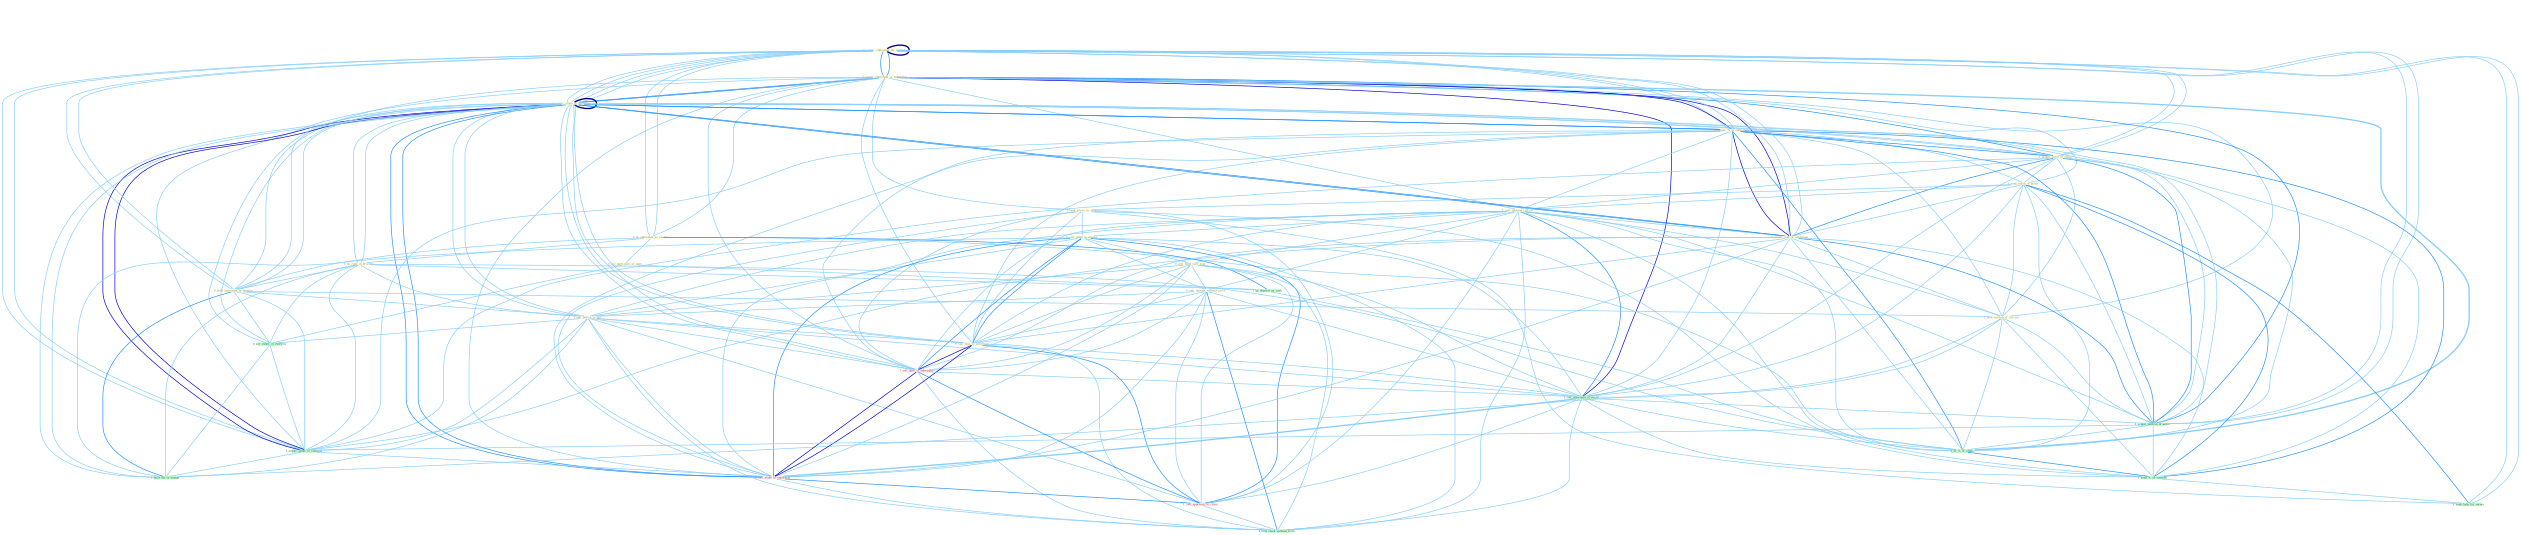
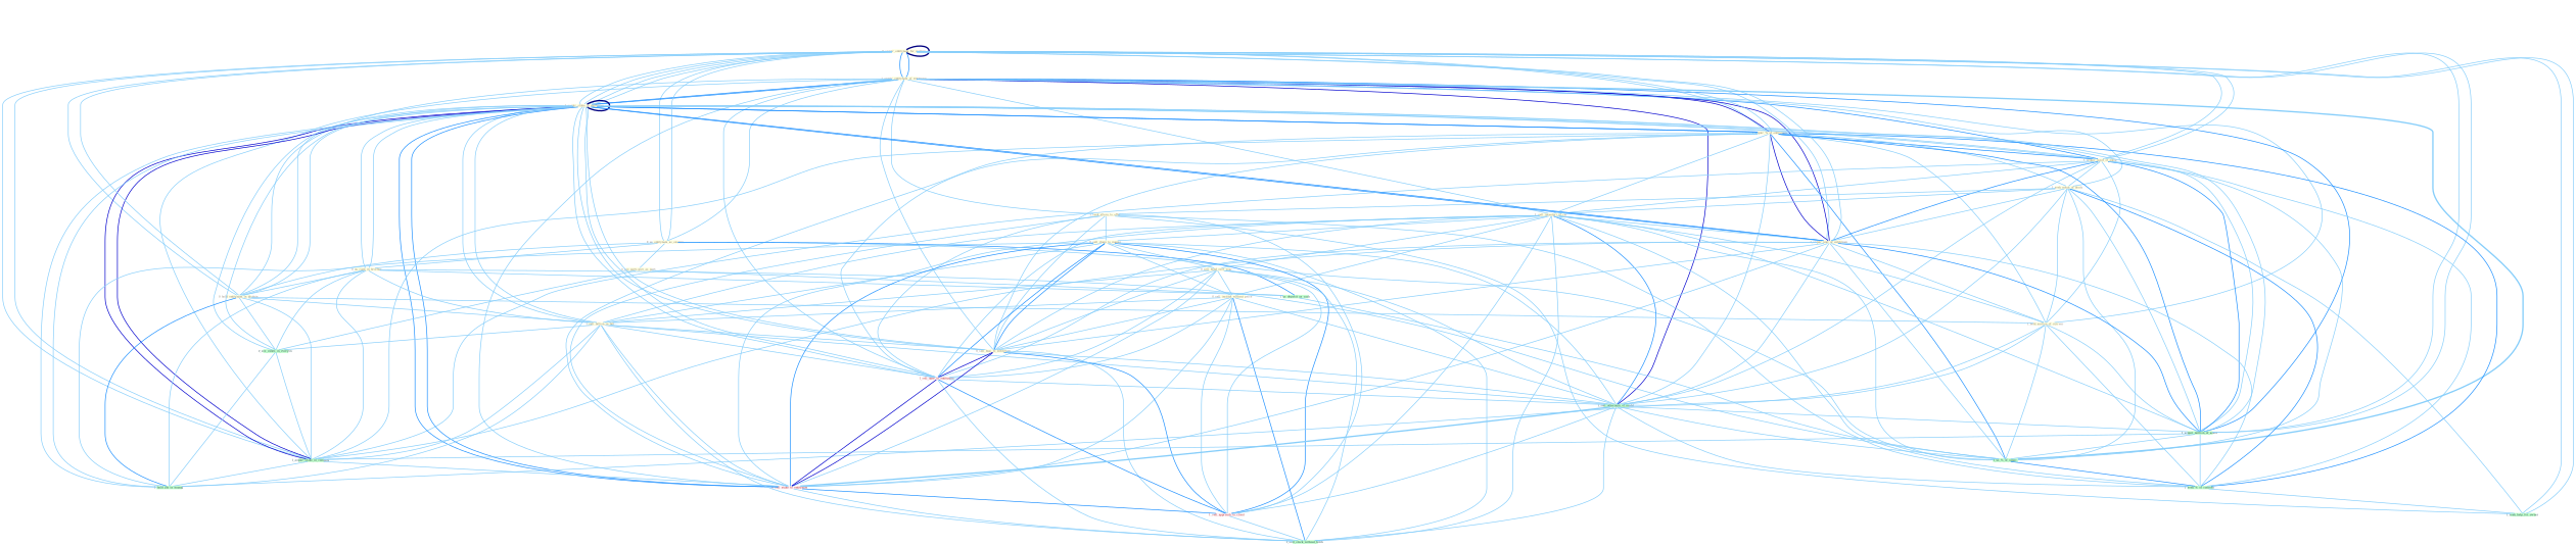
  graph {
    node [color="#ffffe0" fixedsize=true fontcolor="#8b7d6b" fontsize=4 shape=polygon style=filled]
    edge [color="#87cefa" w=1]
    "0_acquir_entitynam_for_million " [height=.06 width=.5]
    "1_acquir_entitynam_of_entitynam " [height=.06 width=.5]
    "1_acquir_stake_in_entitynam " [height=.06 width=.5]
    "1_acquir_%_of_entitynam " [height=.06 width=.5]
    "0_us_entitynam_as_examin " [height=.06 width=.5]
    "1_acquir_asset_of_agenc " [height=.06 width=.5]
    "1_seek_mean_of_block " [height=.06 width=.5]
    "1_sell_inventori_of_car " [height=.06 width=.5]
    "1_seek_altern_to_offer " [height=.06 width=.5]
    "0_us_rank_in_brochur " [height=.06 width=.5]
    "0_hold_entitynam_in_disdain " [height=.06 width=.5]
    "0_sell_chain_to_manag " [height=.06 width=.5]
    "1_acquir_unit_of_entitynam " [height=.06 width=.5]
    "1_hold_auction_of_currenc " [height=.06 width=.5]
    "0_see_parti-give_as_part " [height=.06 width=.5]
    "0_sell_bond_over_year " [height=.06 width=.5]
    "0_sell_institut_without_price " [height=.06 width=.5]
    "1_sell_billion_in_bill " [height=.06 width=.5]
    "0_sell_busi_to_entitynam " [height=.06 width=.5]
    "0_sell_oper_to_entitynam " [color="#fff0f5" fontcolor="#b22222" height=.06 width=.5]
    "0_sell_stake_to_entitynam " [color="#fff0f5" fontcolor="#b22222" height=.06 width=.5]
    "1_sell_approach_to_client " [color="#fff0f5" fontcolor="#b22222" height=.06 width=.5]
    "1_acquir_million_of_asset " [color="#BDFCC9" fontcolor="#2f4f4f" height=.06 width=.5]
    "1_acquir_stake_in_compani " [color="#BDFCC9" fontcolor="#2f4f4f" height=.06 width=.5]
    "1_seek_help_for_owner " [color="#BDFCC9" fontcolor="#2f4f4f" height=.06 width=.5]
    "1_sell_othernum_of_model " [color="#BDFCC9" fontcolor="#2f4f4f" height=.06 width=.5]
    "1_us_%_of_capac " [color="#BDFCC9" fontcolor="#2f4f4f" height=.06 width=.5]
    "0_see_vaniti_in_everyon " [color="#BDFCC9" fontcolor="#2f4f4f" height=.06 width=.5]
    "1_hold_job_in_manag " [color="#BDFCC9" fontcolor="#2f4f4f" height=.06 width=.5]
    "1_seek_%_of_concern " [color="#BDFCC9" fontcolor="#2f4f4f" height=.06 width=.5]
    "0_us_deposit_as_cach " [color="#BDFCC9" fontcolor="#2f4f4f" height=.06 width=.5]
    "0_sell_stock_without_hitch " [color="#BDFCC9" fontcolor="#2f4f4f" height=.06 width=.5]
    subgraph sub_1 {
      "0_acquir_entitynam_for_million "
      "1_acquir_entitynam_of_entitynam "
      "1_acquir_stake_in_entitynam "
      "1_acquir_%_of_entitynam "
      "0_us_entitynam_as_examin "
      "1_acquir_asset_of_agenc "
      "1_seek_mean_of_block "
      "1_sell_inventori_of_car "
      "1_seek_altern_to_offer "
      "0_us_rank_in_brochur "
      "0_hold_entitynam_in_disdain "
      "0_sell_chain_to_manag "
      "1_acquir_unit_of_entitynam "
      "1_hold_auction_of_currenc "
      "0_see_parti-give_as_part "
      "0_sell_bond_over_year "
      "0_sell_institut_without_price "
      "1_sell_billion_in_bill "
      "0_sell_busi_to_entitynam "
    }
    subgraph sub_2 {
      "0_sell_oper_to_entitynam "
      "0_sell_stake_to_entitynam "
      "1_sell_approach_to_client "
    }
    "0_acquir_entitynam_for_million " -- "0_acquir_entitynam_for_million " [color="#000080" style=bold w=4]
    "0_acquir_entitynam_for_million " -- "1_acquir_entitynam_of_entitynam " [color="#1e90ff" w=2]
    "0_acquir_entitynam_for_million " -- "1_acquir_stake_in_entitynam "
    "0_acquir_entitynam_for_million " -- "1_acquir_stake_in_entitynam "
    "0_acquir_entitynam_for_million " -- "1_acquir_stake_in_entitynam "
    "0_acquir_entitynam_for_million " -- "1_acquir_%_of_entitynam "
    "0_acquir_entitynam_for_million " -- "0_us_entitynam_as_examin "
    "0_acquir_entitynam_for_million " -- "1_acquir_asset_of_agenc "
    "0_acquir_entitynam_for_million " -- "0_hold_entitynam_in_disdain "
    "0_acquir_entitynam_for_million " -- "1_acquir_unit_of_entitynam "
    "0_acquir_entitynam_for_million " -- "1_acquir_million_of_asset "
    "0_acquir_entitynam_for_million " -- "1_acquir_million_of_asset "
    "0_acquir_entitynam_for_million " -- "1_acquir_stake_in_compani "
    "0_acquir_entitynam_for_million " -- "1_acquir_stake_in_compani "
    "0_acquir_entitynam_for_million " -- "1_seek_help_for_owner "
    "0_acquir_entitynam_for_million " -- "1_seek_help_for_owner "
    "1_acquir_entitynam_of_entitynam " -- "0_acquir_entitynam_for_million " [color="#1e90ff" w=2]
    "1_acquir_entitynam_of_entitynam " -- "1_acquir_stake_in_entitynam " [color="#1e90ff" w=2]
    "1_acquir_entitynam_of_entitynam " -- "1_acquir_stake_in_entitynam " [color="#1e90ff" w=2]
    "1_acquir_entitynam_of_entitynam " -- "1_acquir_%_of_entitynam " [color="#0000cd" w=3]
    "1_acquir_entitynam_of_entitynam " -- "0_us_entitynam_as_examin "
    "1_acquir_entitynam_of_entitynam " -- "1_acquir_asset_of_agenc " [color="#1e90ff" w=2]
    "1_acquir_entitynam_of_entitynam " -- "1_seek_mean_of_block "
    "1_acquir_entitynam_of_entitynam " -- "1_sell_inventori_of_car "
    "1_acquir_entitynam_of_entitynam " -- "1_seek_altern_to_offer "
    "1_acquir_entitynam_of_entitynam " -- "0_hold_entitynam_in_disdain "
    "1_acquir_entitynam_of_entitynam " -- "1_acquir_unit_of_entitynam " [color="#0000cd" w=3]
    "1_acquir_entitynam_of_entitynam " -- "1_hold_auction_of_currenc "
    "1_acquir_entitynam_of_entitynam " -- "0_sell_busi_to_entitynam "
    "1_acquir_entitynam_of_entitynam " -- "0_sell_oper_to_entitynam "
    "1_acquir_entitynam_of_entitynam " -- "0_sell_stake_to_entitynam "
    "1_acquir_entitynam_of_entitynam " -- "1_acquir_million_of_asset " [color="#1e90ff" w=2]
    "1_acquir_entitynam_of_entitynam " -- "1_acquir_stake_in_compani "
    "1_acquir_entitynam_of_entitynam " -- "1_sell_othernum_of_model " [color="#0000cd"]
    "1_acquir_entitynam_of_entitynam " -- "1_us_%_of_capac " [style=bold]
    "1_acquir_stake_in_entitynam " -- "0_acquir_entitynam_for_million "
    "1_acquir_stake_in_entitynam " -- "1_acquir_stake_in_entitynam " [color="#000080" style=bold w=4]
    "1_acquir_stake_in_entitynam " -- "1_acquir_%_of_entitynam " [color="#1e90ff" w=2]
    "1_acquir_stake_in_entitynam " -- "1_acquir_asset_of_agenc "
    "1_acquir_stake_in_entitynam " -- "0_us_rank_in_brochur "
    "1_acquir_stake_in_entitynam " -- "0_hold_entitynam_in_disdain "
    "1_acquir_stake_in_entitynam " -- "1_acquir_unit_of_entitynam " [color="#1e90ff" w=2]
    "1_acquir_stake_in_entitynam " -- "1_sell_billion_in_bill "
    "1_acquir_stake_in_entitynam " -- "0_sell_busi_to_entitynam "
    "1_acquir_stake_in_entitynam " -- "0_sell_oper_to_entitynam "
    "1_acquir_stake_in_entitynam " -- "0_sell_stake_to_entitynam " [color="#1e90ff" w=2]
    "1_acquir_stake_in_entitynam " -- "0_sell_stake_to_entitynam " [color="#1e90ff" w=2]
    "1_acquir_stake_in_entitynam " -- "1_acquir_million_of_asset "
    "1_acquir_stake_in_entitynam " -- "1_acquir_stake_in_compani " [color="#0000cd" w=3]
    "1_acquir_stake_in_entitynam " -- "1_acquir_stake_in_compani " [color="#0000cd" w=3]
    "1_acquir_stake_in_entitynam " -- "0_see_vaniti_in_everyon "
    "1_acquir_stake_in_entitynam " -- "1_hold_job_in_manag "
    "1_acquir_stake_in_entitynam " -- "1_hold_job_in_manag "
    "1_acquir_%_of_entitynam " -- "0_acquir_entitynam_for_million "
    "1_acquir_%_of_entitynam " -- "1_acquir_stake_in_entitynam " [color="#1e90ff" w=2]
    "1_acquir_%_of_entitynam " -- "1_acquir_asset_of_agenc " [color="#1e90ff" w=2]
    "1_acquir_%_of_entitynam " -- "1_seek_mean_of_block "
    "1_acquir_%_of_entitynam " -- "1_sell_inventori_of_car "
    "1_acquir_%_of_entitynam " -- "1_acquir_unit_of_entitynam " [color="#0000cd" w=3]
    "1_acquir_%_of_entitynam " -- "1_hold_auction_of_currenc "
    "1_acquir_%_of_entitynam " -- "0_sell_busi_to_entitynam "
    "1_acquir_%_of_entitynam " -- "0_sell_oper_to_entitynam "
    "1_acquir_%_of_entitynam " -- "0_sell_stake_to_entitynam "
    "1_acquir_%_of_entitynam " -- "1_acquir_million_of_asset " [color="#1e90ff" w=2]
    "1_acquir_%_of_entitynam " -- "1_acquir_stake_in_compani "
    "1_acquir_%_of_entitynam " -- "1_sell_othernum_of_model "
    "1_acquir_%_of_entitynam " -- "1_us_%_of_capac " [color="#1e90ff" w=2]
    "1_acquir_%_of_entitynam " -- "1_seek_%_of_concern " [color="#1e90ff" w=2]
    "0_us_entitynam_as_examin " -- "0_acquir_entitynam_for_million "
    "0_us_entitynam_as_examin " -- "0_us_rank_in_brochur "
    "0_us_entitynam_as_examin " -- "0_hold_entitynam_in_disdain "
    "0_us_entitynam_as_examin " -- "0_see_parti-give_as_part "
    "0_us_entitynam_as_examin " -- "1_us_%_of_capac "
    "0_us_entitynam_as_examin " -- "0_us_deposit_as_cach " [color="#1e90ff" w=2]
    "1_acquir_asset_of_agenc " -- "0_acquir_entitynam_for_million "
    "1_acquir_asset_of_agenc " -- "1_acquir_stake_in_entitynam "
    "1_acquir_asset_of_agenc " -- "1_seek_mean_of_block "
    "1_acquir_asset_of_agenc " -- "1_sell_inventori_of_car "
    "1_acquir_asset_of_agenc " -- "1_acquir_unit_of_entitynam " [color="#1e90ff" w=2]
    "1_acquir_asset_of_agenc " -- "1_hold_auction_of_currenc "
    "1_acquir_asset_of_agenc " -- "1_acquir_million_of_asset " [color="#1e90ff" w=2]
    "1_acquir_asset_of_agenc " -- "1_acquir_stake_in_compani "
    "1_acquir_asset_of_agenc " -- "1_sell_othernum_of_model "
    "1_acquir_asset_of_agenc " -- "1_us_%_of_capac "
    "1_acquir_asset_of_agenc " -- "1_seek_%_of_concern "
    "1_seek_mean_of_block " -- "1_sell_inventori_of_car "
    "1_seek_mean_of_block " -- "1_seek_altern_to_offer "
    "1_seek_mean_of_block " -- "1_acquir_unit_of_entitynam "
    "1_seek_mean_of_block " -- "1_hold_auction_of_currenc "
    "1_seek_mean_of_block " -- "1_acquir_million_of_asset "
-   "1_seek_mean_of_block " -- "1_seek_help_for_owner " [color="#1e90ff"]
+   "1_seek_mean_of_block " -- "1_seek_help_for_owner "
    "1_seek_mean_of_block " -- "1_sell_othernum_of_model "
    "1_seek_mean_of_block " -- "1_us_%_of_capac "
    "1_seek_mean_of_block " -- "1_seek_%_of_concern " [color="#1e90ff" w=2]
    "1_sell_inventori_of_car " -- "0_sell_chain_to_manag "
    "1_sell_inventori_of_car " -- "1_acquir_unit_of_entitynam "
    "1_sell_inventori_of_car " -- "1_hold_auction_of_currenc "
    "1_sell_inventori_of_car " -- "0_sell_bond_over_year "
    "1_sell_inventori_of_car " -- "0_sell_institut_without_price "
    "1_sell_inventori_of_car " -- "1_sell_billion_in_bill "
    "1_sell_inventori_of_car " -- "0_sell_busi_to_entitynam "
    "1_sell_inventori_of_car " -- "0_sell_oper_to_entitynam "
    "1_sell_inventori_of_car " -- "0_sell_stake_to_entitynam "
    "1_sell_inventori_of_car " -- "1_sell_approach_to_client "
    "1_sell_inventori_of_car " -- "1_acquir_million_of_asset "
    "1_sell_inventori_of_car " -- "1_sell_othernum_of_model " [color="#1e90ff" w=2]
    "1_sell_inventori_of_car " -- "1_us_%_of_capac "
    "1_sell_inventori_of_car " -- "1_seek_%_of_concern "
    "1_sell_inventori_of_car " -- "0_sell_stock_without_hitch "
    "1_seek_altern_to_offer " -- "0_sell_chain_to_manag "
    "1_seek_altern_to_offer " -- "0_sell_busi_to_entitynam "
    "1_seek_altern_to_offer " -- "0_sell_oper_to_entitynam "
    "1_seek_altern_to_offer " -- "0_sell_stake_to_entitynam "
    "1_seek_altern_to_offer " -- "1_sell_approach_to_client "
    "1_seek_altern_to_offer " -- "1_seek_help_for_owner "
    "1_seek_altern_to_offer " -- "1_seek_%_of_concern "
    "0_us_rank_in_brochur " -- "1_acquir_stake_in_entitynam "
    "0_us_rank_in_brochur " -- "0_hold_entitynam_in_disdain "
    "0_us_rank_in_brochur " -- "1_sell_billion_in_bill "
    "0_us_rank_in_brochur " -- "1_acquir_stake_in_compani "
    "0_us_rank_in_brochur " -- "1_us_%_of_capac "
    "0_us_rank_in_brochur " -- "0_see_vaniti_in_everyon "
    "0_us_rank_in_brochur " -- "1_hold_job_in_manag "
    "0_us_rank_in_brochur " -- "0_us_deposit_as_cach "
    "0_hold_entitynam_in_disdain " -- "0_acquir_entitynam_for_million "
    "0_hold_entitynam_in_disdain " -- "1_acquir_stake_in_entitynam "
    "0_hold_entitynam_in_disdain " -- "1_hold_auction_of_currenc "
    "0_hold_entitynam_in_disdain " -- "1_sell_billion_in_bill "
    "0_hold_entitynam_in_disdain " -- "1_acquir_stake_in_compani "
    "0_hold_entitynam_in_disdain " -- "0_see_vaniti_in_everyon "
    "0_hold_entitynam_in_disdain " -- "1_hold_job_in_manag " [color="#1e90ff" w=2]
    "0_sell_chain_to_manag " -- "0_sell_bond_over_year "
    "0_sell_chain_to_manag " -- "0_sell_institut_without_price "
    "0_sell_chain_to_manag " -- "1_sell_billion_in_bill "
    "0_sell_chain_to_manag " -- "0_sell_busi_to_entitynam " [color="#1e90ff" w=2]
    "0_sell_chain_to_manag " -- "0_sell_oper_to_entitynam " [color="#1e90ff" w=2]
    "0_sell_chain_to_manag " -- "0_sell_stake_to_entitynam " [color="#1e90ff" w=2]
    "0_sell_chain_to_manag " -- "1_sell_approach_to_client " [color="#1e90ff" w=2]
    "0_sell_chain_to_manag " -- "1_sell_othernum_of_model "
    "0_sell_chain_to_manag " -- "1_hold_job_in_manag "
    "0_sell_chain_to_manag " -- "0_sell_stock_without_hitch "
    "1_acquir_unit_of_entitynam " -- "0_acquir_entitynam_for_million "
    "1_acquir_unit_of_entitynam " -- "1_acquir_stake_in_entitynam " [color="#1e90ff" w=2]
    "1_acquir_unit_of_entitynam " -- "1_hold_auction_of_currenc "
    "1_acquir_unit_of_entitynam " -- "0_sell_busi_to_entitynam "
    "1_acquir_unit_of_entitynam " -- "0_sell_oper_to_entitynam "
    "1_acquir_unit_of_entitynam " -- "0_sell_stake_to_entitynam "
    "1_acquir_unit_of_entitynam " -- "1_acquir_million_of_asset " [color="#1e90ff" w=2]
    "1_acquir_unit_of_entitynam " -- "1_acquir_stake_in_compani "
    "1_acquir_unit_of_entitynam " -- "1_sell_othernum_of_model "
    "1_acquir_unit_of_entitynam " -- "1_us_%_of_capac "
    "1_acquir_unit_of_entitynam " -- "1_seek_%_of_concern "
    "1_hold_auction_of_currenc " -- "1_acquir_million_of_asset "
    "1_hold_auction_of_currenc " -- "1_sell_othernum_of_model "
    "1_hold_auction_of_currenc " -- "1_us_%_of_capac "
    "1_hold_auction_of_currenc " -- "1_hold_job_in_manag "
    "1_hold_auction_of_currenc " -- "1_seek_%_of_concern "
    "0_see_parti-give_as_part " -- "0_see_vaniti_in_everyon "
    "0_see_parti-give_as_part " -- "0_us_deposit_as_cach "
    "0_sell_bond_over_year " -- "0_sell_institut_without_price "
    "0_sell_bond_over_year " -- "1_sell_billion_in_bill "
    "0_sell_bond_over_year " -- "0_sell_busi_to_entitynam "
    "0_sell_bond_over_year " -- "0_sell_oper_to_entitynam "
    "0_sell_bond_over_year " -- "0_sell_stake_to_entitynam "
    "0_sell_bond_over_year " -- "1_sell_approach_to_client "
    "0_sell_bond_over_year " -- "1_sell_othernum_of_model "
    "0_sell_bond_over_year " -- "0_sell_stock_without_hitch "
    "0_sell_institut_without_price " -- "1_sell_billion_in_bill "
    "0_sell_institut_without_price " -- "0_sell_busi_to_entitynam "
    "0_sell_institut_without_price " -- "0_sell_oper_to_entitynam "
    "0_sell_institut_without_price " -- "0_sell_stake_to_entitynam "
    "0_sell_institut_without_price " -- "1_sell_approach_to_client "
    "0_sell_institut_without_price " -- "1_sell_othernum_of_model "
    "0_sell_institut_without_price " -- "0_sell_stock_without_hitch " [color="#1e90ff" w=2]
    "1_sell_billion_in_bill " -- "1_acquir_stake_in_entitynam "
    "1_sell_billion_in_bill " -- "0_sell_busi_to_entitynam "
    "1_sell_billion_in_bill " -- "0_sell_oper_to_entitynam "
    "1_sell_billion_in_bill " -- "0_sell_stake_to_entitynam "
-   "1_sell_billion_in_bill " -- "1_sell_approach_to_client "
    "1_sell_billion_in_bill " -- "1_acquir_stake_in_compani "
    "1_sell_billion_in_bill " -- "1_sell_othernum_of_model "
    "1_sell_billion_in_bill " -- "0_see_vaniti_in_everyon "
    "1_sell_billion_in_bill " -- "1_hold_job_in_manag "
    "1_sell_billion_in_bill " -- "0_sell_stock_without_hitch "
    "0_sell_busi_to_entitynam " -- "1_acquir_stake_in_entitynam "
    "0_sell_busi_to_entitynam " -- "0_sell_oper_to_entitynam " [color="#0000cd" w=3]
    "0_sell_busi_to_entitynam " -- "0_sell_stake_to_entitynam " [color="#0000cd" w=3]
    "0_sell_busi_to_entitynam " -- "1_sell_approach_to_client " [color="#1e90ff" w=2]
    "0_sell_busi_to_entitynam " -- "1_sell_othernum_of_model "
    "0_sell_busi_to_entitynam " -- "0_sell_stock_without_hitch "
    "0_sell_oper_to_entitynam " -- "1_acquir_stake_in_entitynam "
    "0_sell_oper_to_entitynam " -- "0_sell_stake_to_entitynam " [color="#0000cd" w=3]
    "0_sell_oper_to_entitynam " -- "1_sell_approach_to_client " [color="#1e90ff" w=2]
    "0_sell_oper_to_entitynam " -- "1_sell_othernum_of_model "
    "0_sell_oper_to_entitynam " -- "0_sell_stock_without_hitch "
    "0_sell_stake_to_entitynam " -- "1_sell_approach_to_client " [color="#1e90ff" w=2]
    "0_sell_stake_to_entitynam " -- "0_sell_stock_without_hitch "
    "1_sell_approach_to_client " -- "0_sell_stock_without_hitch "
    "1_acquir_million_of_asset " -- "1_acquir_stake_in_entitynam "
    "1_acquir_million_of_asset " -- "1_acquir_stake_in_compani "
    "1_acquir_million_of_asset " -- "1_us_%_of_capac "
    "1_acquir_million_of_asset " -- "1_seek_%_of_concern "
    "1_acquir_stake_in_compani " -- "0_sell_stake_to_entitynam "
    "1_acquir_stake_in_compani " -- "1_hold_job_in_manag "
    "1_sell_othernum_of_model " -- "0_sell_stake_to_entitynam " [style=bold]
    "1_sell_othernum_of_model " -- "1_sell_approach_to_client "
    "1_sell_othernum_of_model " -- "1_acquir_million_of_asset "
    "1_sell_othernum_of_model " -- "1_us_%_of_capac "
    "1_sell_othernum_of_model " -- "1_seek_%_of_concern "
    "1_sell_othernum_of_model " -- "0_sell_stock_without_hitch "
    "1_us_%_of_capac " -- "1_seek_%_of_concern " [color="#1e90ff" w=2]
    "0_see_vaniti_in_everyon " -- "1_acquir_stake_in_entitynam "
    "0_see_vaniti_in_everyon " -- "1_acquir_stake_in_compani "
    "0_see_vaniti_in_everyon " -- "1_hold_job_in_manag "
    "1_seek_%_of_concern " -- "1_seek_help_for_owner "
    "0_us_deposit_as_cach " -- "1_us_%_of_capac "
  }
